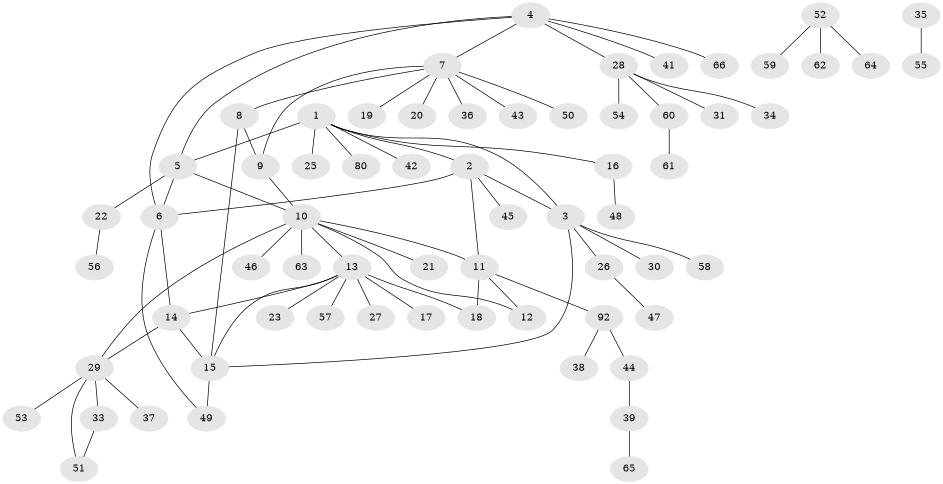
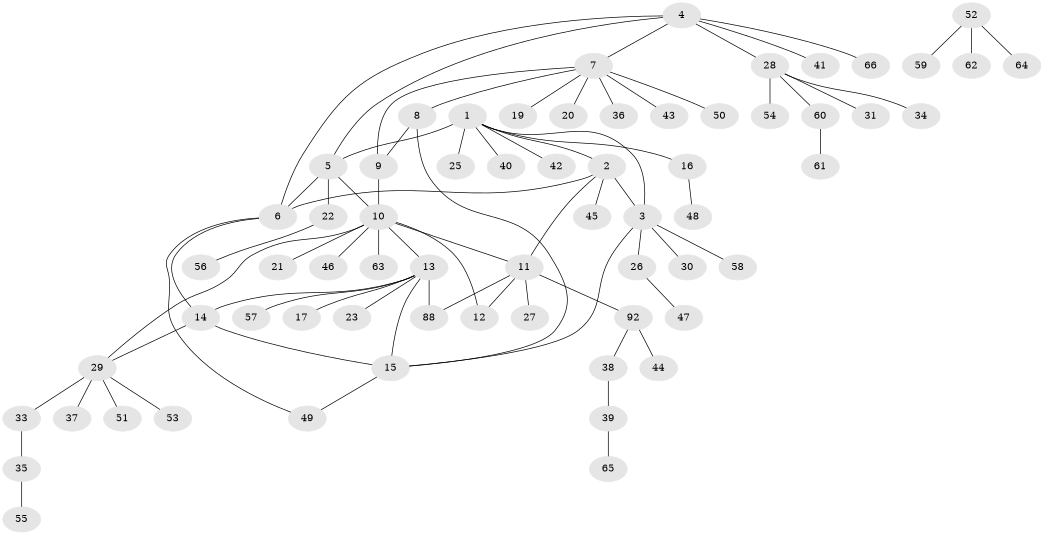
  graph {
    fontname="DejaVu Serif"
    node [color=gray90 fontname="DejaVu Serif" style=filled]
    edge [fontname="DejaVu Serif"]
    1
    2
    3
    16
    25
-   40 [label=80]
+   40
    42
    5
    6
    11
    45
    15
    26
    30
    58
    9
    10
    48
    14
    49
    12
-   18
+   18 [label=88]
    27
    n24 [label=92]
    47
    52
    59
    62
    64
    4
    7
    28
    41
    66
    22
    8
    19
    20
    36
    43
    50
    31
    34
    54
    60
    13
    21
    29
    46
    63
    56
    17
    23
    57
    33
    37
    51
    53
    38
    44
    61
    35
    39
    55
    65
    1 -- 2
    1 -- 3
    1 -- 16
    1 -- 25
    1 -- 40
    1 -- 42
    1 -- 5
    2 -- 3
    2 -- 6
    2 -- 11
    2 -- 45
    3 -- 15
    3 -- 26
    3 -- 30
    3 -- 58
    16 -- 48
    5 -- 6
    5 -- 10
    5 -- 22
    6 -- 14
    6 -- 49
    11 -- 12
    11 -- 18
-   13 -- 27
+   11 -- 27
    11 -- n24
    15 -- 49
    26 -- 47
    9 -- 10
    10 -- 11
    10 -- 12
    10 -- 13
    10 -- 21
    10 -- 29
    10 -- 46
    10 -- 63
    14 -- 15
    14 -- 29
    n24 -- 38
    n24 -- 44
    52 -- 59
    52 -- 62
    52 -- 64
    4 -- 5
    4 -- 6
    4 -- 7
    4 -- 28
    4 -- 41
    4 -- 66
    7 -- 9
    7 -- 8
    7 -- 19
    7 -- 20
    7 -- 36
    7 -- 43
    7 -- 50
    28 -- 31
    28 -- 34
    28 -- 54
    28 -- 60
    22 -- 56
    8 -- 15
    8 -- 9
    60 -- 61
    13 -- 15
    13 -- 14
    13 -- 18
    13 -- 17
    13 -- 23
    13 -- 57
    29 -- 33
    29 -- 37
    29 -- 51
    29 -- 53
-   33 -- 51
-   44 -- 39
+   33 -- 35
+   38 -- 39
    35 -- 55
    39 -- 65
  }
